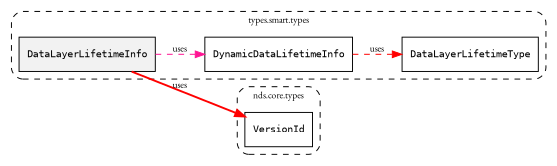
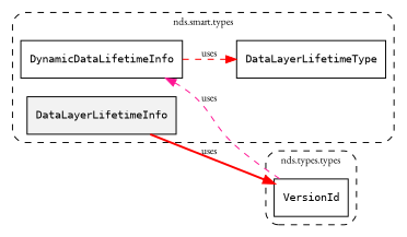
  digraph {
    fontname="EB Garamond"
    fontsize=10
    rankdir=LR
    node [fontname="EB Garamond" fontsize=10 shape=box]
    edge [color=red fontname="EB Garamond" fontsize=10 style=dashed]
    n1 [fillcolor="#0000000D" label=<<font face="monospace"><table align="center" border="0" cellspacing="0" cellpadding="0"><tr><td href="../../../content/packages/nds.smart.types.html#Choice-DataLayerLifetimeInfo" title="Choice defined in nds.smart.types">DataLayerLifetimeInfo</td></tr></table></font>> style=filled]
    n2 [label=<<font face="monospace"><table align="center" border="0" cellspacing="0" cellpadding="0"><tr><td href="../../../content/packages/nds.smart.types.html#Enum-DataLayerLifetimeType" title="Enum defined in nds.smart.types">DataLayerLifetimeType</td></tr></table></font>>]
    n3 [label=<<font face="monospace"><table align="center" border="0" cellspacing="0" cellpadding="0"><tr><td href="../../../content/packages/nds.smart.types.html#Structure-DynamicDataLifetimeInfo" title="Structure defined in nds.smart.types">DynamicDataLifetimeInfo</td></tr></table></font>>]
    n4 [label=<<font face="monospace"><table align="center" border="0" cellspacing="0" cellpadding="0"><tr><td href="../../../content/packages/nds.core.types.html#Subtype-VersionId" title="Subtype defined in nds.core.types">VersionId</td></tr></table></font>>]
    subgraph cluster_1 {
-     label="types.smart.types"
+     label="nds.smart.types"
      style="dashed, rounded"
      n1
      n2
      n3
    }
    subgraph cluster_2 {
-     label="nds.core.types"
+     label="nds.types.types"
      style="dashed, rounded"
      n4
    }
-   n1 -> n3 [color=deeppink label=uses]
+   n4 -> n3 [color=deeppink label=uses]
    n1 -> n4 [label=uses style=bold]
    n3 -> n2 [label=uses]
  }
